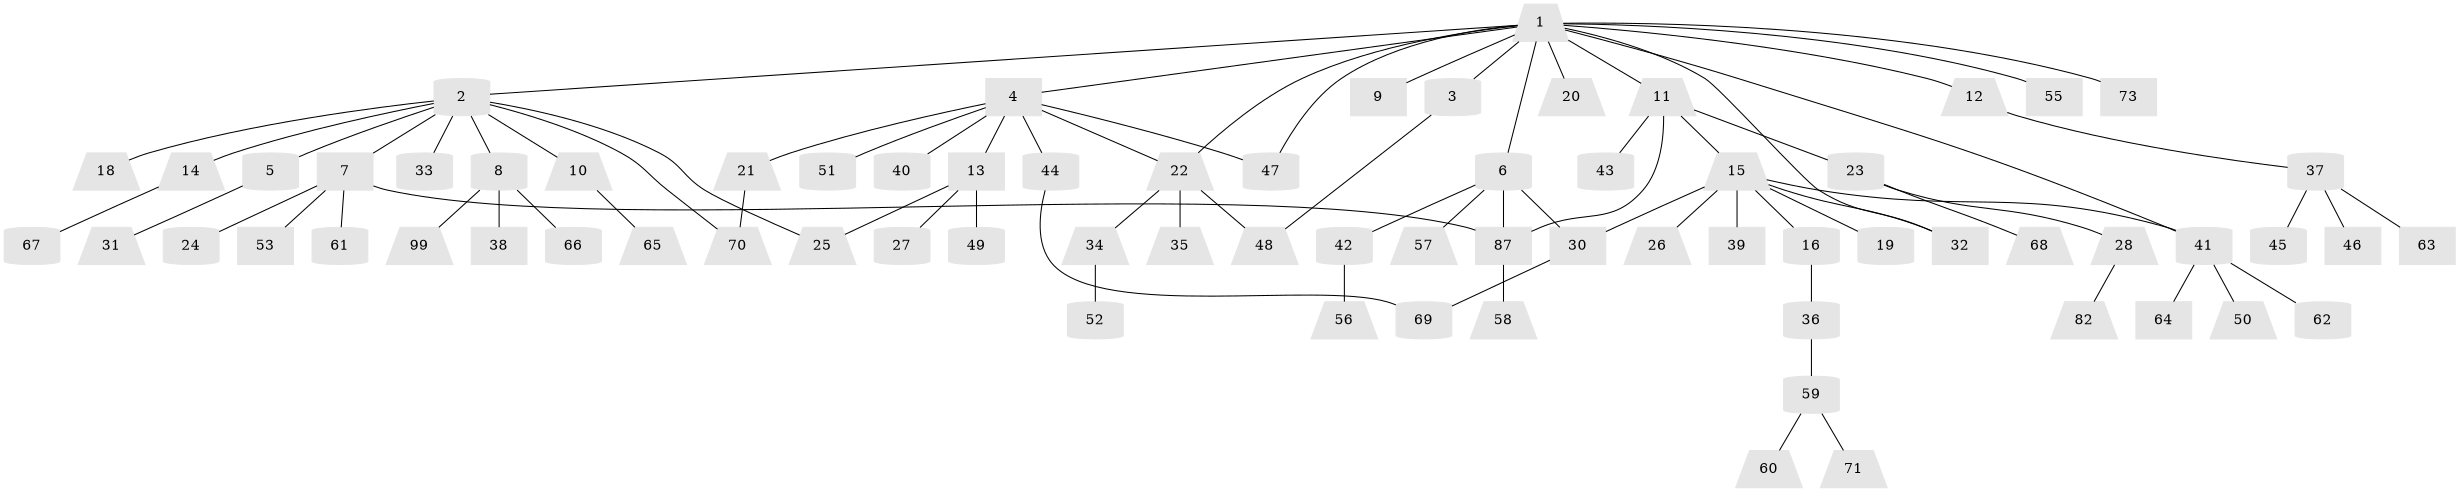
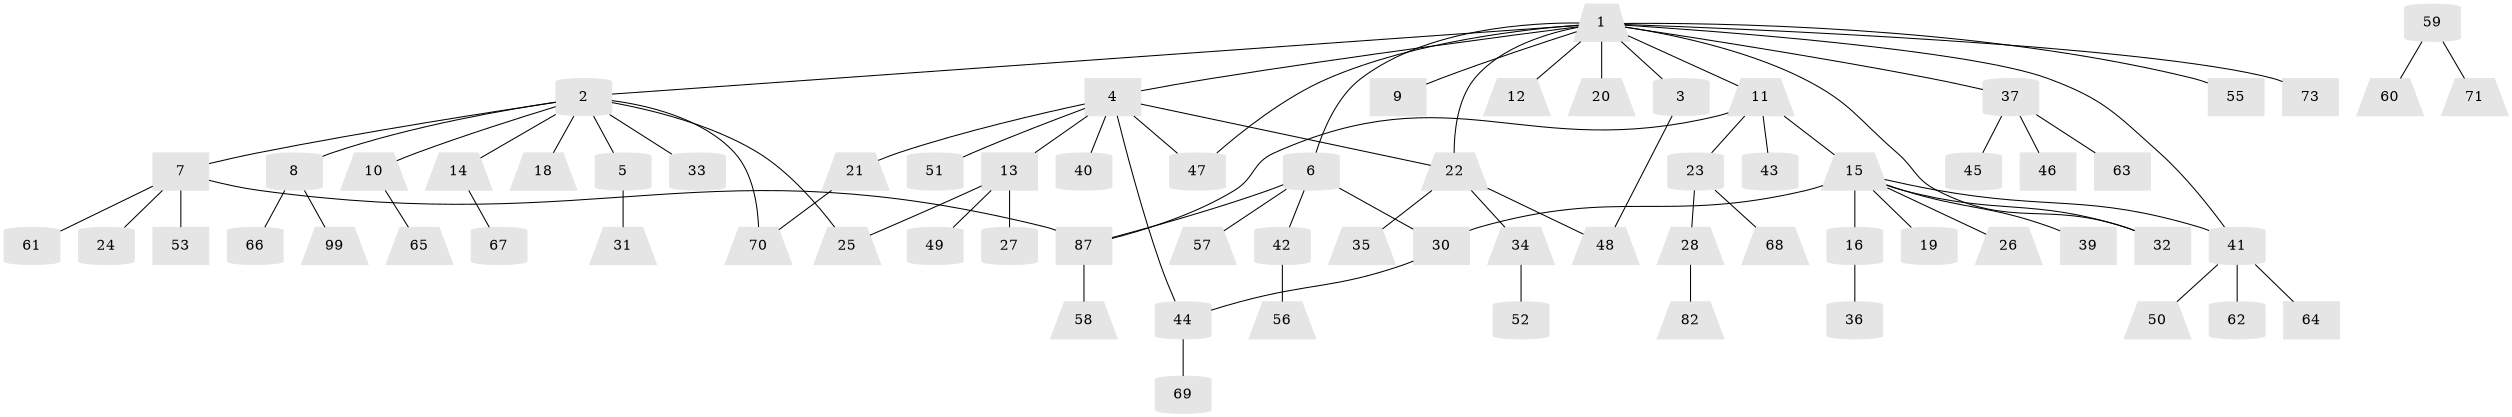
  graph {
    node [color=gray90 shape=cylinder style=filled]
    1 [shape=trapezium]
    2
    3
    4 [shape=box]
    6
    9 [shape=box]
    11 [shape=trapezium]
    12 [shape=trapezium]
    20 [shape=trapezium]
    22 [shape=trapezium]
    32 [shape=box]
    37
    41
    47
    55 [shape=box]
    73 [shape=box]
    5
    7 [shape=box]
    8
    10 [shape=trapezium]
    14 [shape=trapezium]
    18 [shape=trapezium]
    25 [shape=trapezium]
    33
    70 [shape=trapezium]
    48 [shape=trapezium]
    13 [shape=box]
    21 [shape=trapezium]
    40
    44
    51
    n32 [label=87 shape=box]
    30 [shape=box]
    42
    57 [shape=trapezium]
    15 [shape=trapezium]
    23
    43
    34 [shape=trapezium]
    35 [shape=trapezium]
    45
    46 [shape=box]
    63 [shape=box]
    50 [shape=trapezium]
    62
    64 [shape=box]
    31 [shape=trapezium]
    24
    53 [shape=box]
    61
    n51 [label=99 shape=trapezium]
-   38 [shape=box]
    66
    65 [shape=trapezium]
    67
    27
    49
    69
    58 [shape=trapezium]
    56 [shape=trapezium]
    16
    19
    26 [shape=trapezium]
    39 [shape=box]
    28 [shape=trapezium]
    68 [shape=trapezium]
    36
    59
    52
    n70 [label=82 shape=trapezium]
    60 [shape=trapezium]
    71 [shape=trapezium]
    1 -- 2
    1 -- 3
    1 -- 4
    1 -- 6
    1 -- 9
    1 -- 11
    1 -- 12
    1 -- 20
    1 -- 22
    1 -- 32
-   12 -- 37
+   1 -- 37
    1 -- 41
    1 -- 47
    1 -- 55
    1 -- 73
    2 -- 5
    2 -- 7
    2 -- 8
    2 -- 10
    2 -- 14
    2 -- 18
    2 -- 25
    2 -- 33
    2 -- 70
    3 -- 48
    4 -- 22
    4 -- 47
    4 -- 13
    4 -- 21
    4 -- 40
    4 -- 44
    4 -- 51
    6 -- n32
    6 -- 30
    6 -- 42
    6 -- 57
    11 -- n32
    11 -- 15
    11 -- 23
    11 -- 43
    22 -- 48
    22 -- 34
    22 -- 35
    37 -- 45
    37 -- 46
    37 -- 63
    41 -- 50
    41 -- 62
    41 -- 64
    5 -- 31
    7 -- n32
    7 -- 24
    7 -- 53
    7 -- 61
    8 -- n51
-   8 -- 38
    8 -- 66
    10 -- 65
    14 -- 67
    13 -- 25
    13 -- 27
    13 -- 49
    21 -- 70
    44 -- 69
    n32 -- 58
-   30 -- 69
+   30 -- 44
    42 -- 56
    15 -- 32
    15 -- 41
    15 -- 30
    15 -- 16
    15 -- 19
    15 -- 26
    15 -- 39
    23 -- 28
    23 -- 68
    34 -- 52
    16 -- 36
    28 -- n70
-   36 -- 59
    59 -- 60
    59 -- 71
  }
